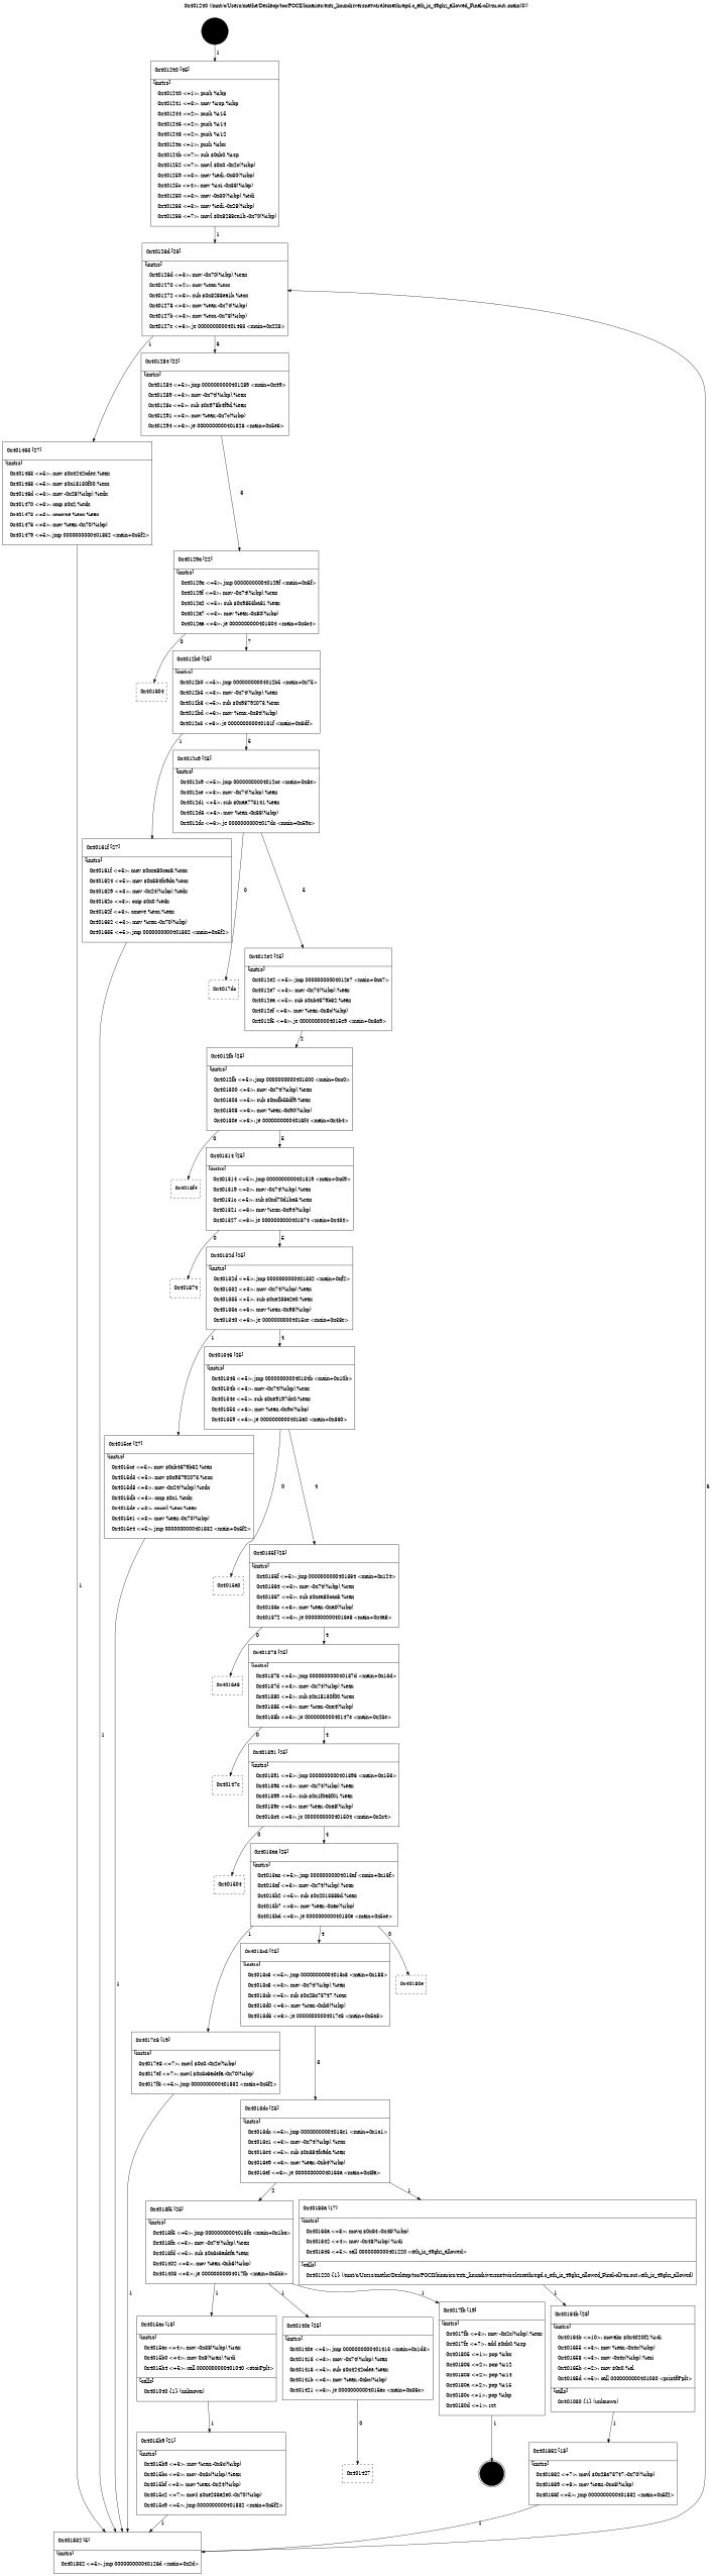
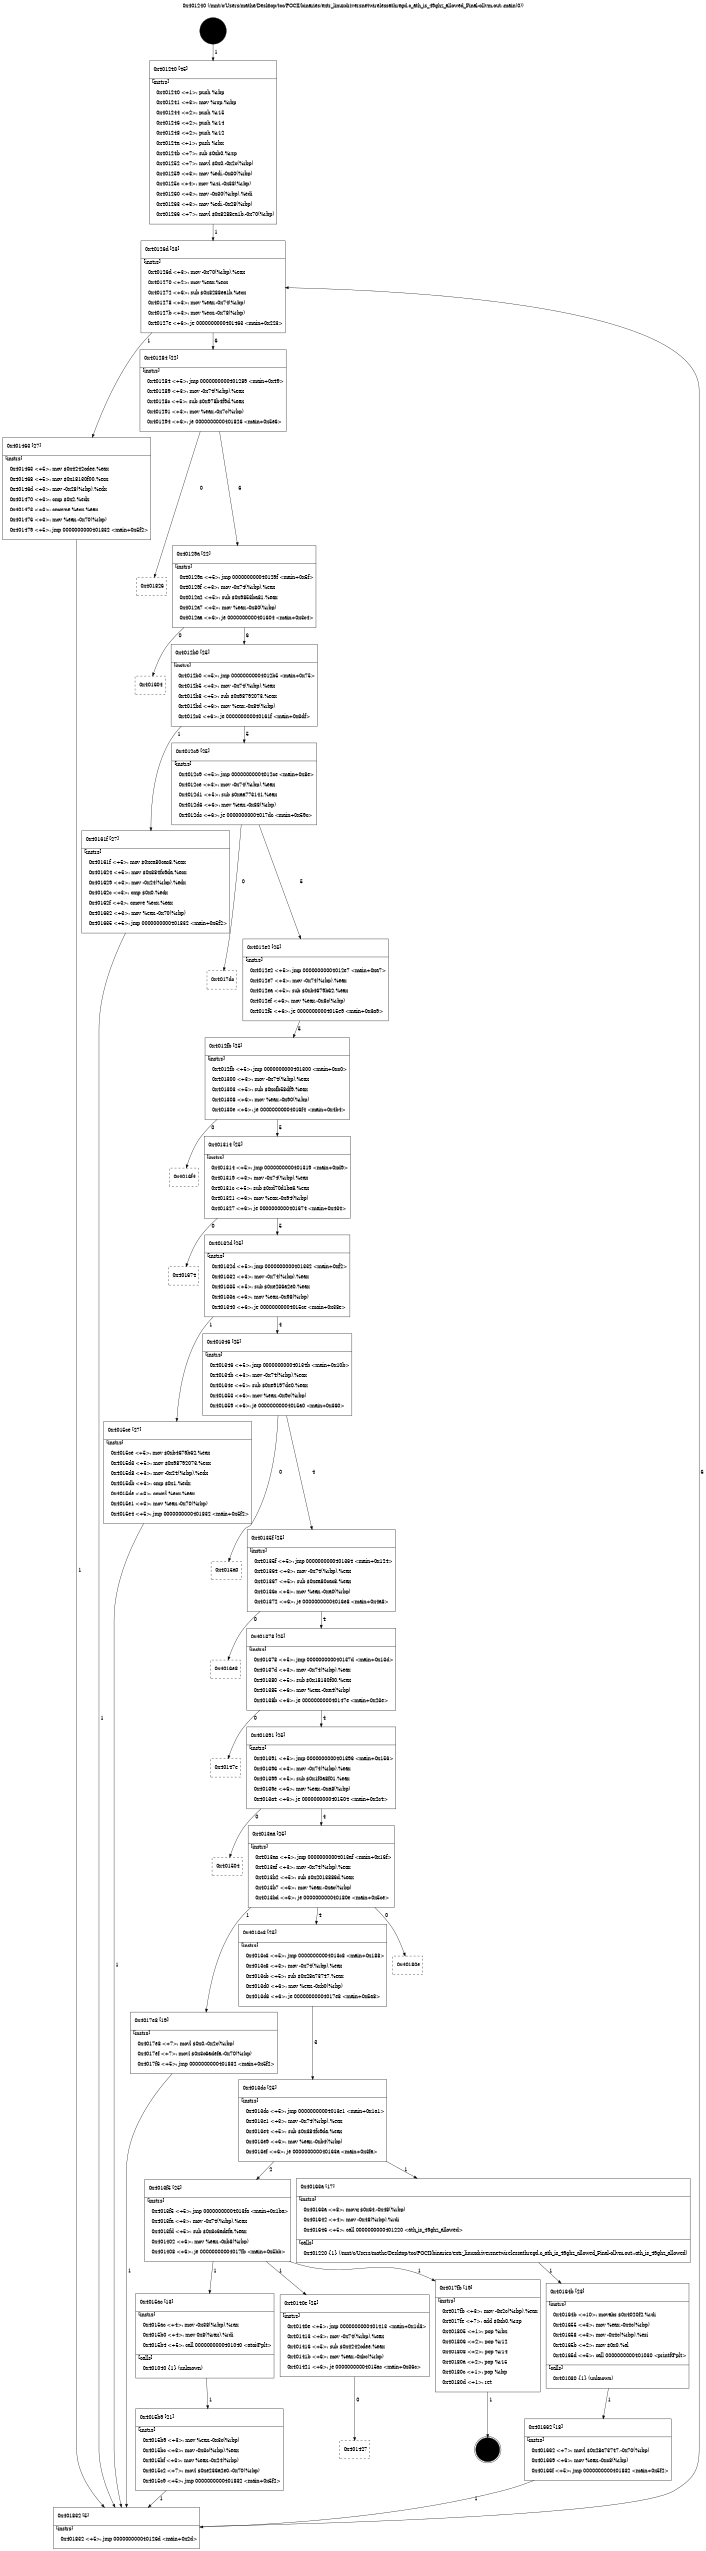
  digraph {
    label="0x401240 (/mnt/c/Users/mathe/Desktop/tcc/POCII/binaries/extr_linuxdriversnetwirelessathregd.c_ath_is_49ghz_allowed_Final-ollvm.out::main(0))"
    labelloc=t
    node [shape=record]
    Entry [fillcolor=black height=0.3 shape=circle style=filled width=0.3]
    n2 [label="{\n     0x401240 [45]\l\n     | [instrs]\l\n     &nbsp;&nbsp;0x401240 \<+1\>: push %rbp\l\n     &nbsp;&nbsp;0x401241 \<+3\>: mov %rsp,%rbp\l\n     &nbsp;&nbsp;0x401244 \<+2\>: push %r15\l\n     &nbsp;&nbsp;0x401246 \<+2\>: push %r14\l\n     &nbsp;&nbsp;0x401248 \<+2\>: push %r12\l\n     &nbsp;&nbsp;0x40124a \<+1\>: push %rbx\l\n     &nbsp;&nbsp;0x40124b \<+7\>: sub $0xb0,%rsp\l\n     &nbsp;&nbsp;0x401252 \<+7\>: movl $0x0,-0x2c(%rbp)\l\n     &nbsp;&nbsp;0x401259 \<+3\>: mov %edi,-0x30(%rbp)\l\n     &nbsp;&nbsp;0x40125c \<+4\>: mov %rsi,-0x38(%rbp)\l\n     &nbsp;&nbsp;0x401260 \<+3\>: mov -0x30(%rbp),%edi\l\n     &nbsp;&nbsp;0x401263 \<+3\>: mov %edi,-0x28(%rbp)\l\n     &nbsp;&nbsp;0x401266 \<+7\>: movl $0x8288ea1b,-0x70(%rbp)\l\n  }"]
    n3 [label="{\n     0x40126d [23]\l\n     | [instrs]\l\n     &nbsp;&nbsp;0x40126d \<+3\>: mov -0x70(%rbp),%eax\l\n     &nbsp;&nbsp;0x401270 \<+2\>: mov %eax,%ecx\l\n     &nbsp;&nbsp;0x401272 \<+6\>: sub $0x8288ea1b,%ecx\l\n     &nbsp;&nbsp;0x401278 \<+3\>: mov %eax,-0x74(%rbp)\l\n     &nbsp;&nbsp;0x40127b \<+3\>: mov %ecx,-0x78(%rbp)\l\n     &nbsp;&nbsp;0x40127e \<+6\>: je 0000000000401463 \<main+0x223\>\l\n  }"]
    n4 [label="{\n     0x401463 [27]\l\n     | [instrs]\l\n     &nbsp;&nbsp;0x401463 \<+5\>: mov $0x4242cdee,%eax\l\n     &nbsp;&nbsp;0x401468 \<+5\>: mov $0x18130f00,%ecx\l\n     &nbsp;&nbsp;0x40146d \<+3\>: mov -0x28(%rbp),%edx\l\n     &nbsp;&nbsp;0x401470 \<+3\>: cmp $0x2,%edx\l\n     &nbsp;&nbsp;0x401473 \<+3\>: cmovne %ecx,%eax\l\n     &nbsp;&nbsp;0x401476 \<+3\>: mov %eax,-0x70(%rbp)\l\n     &nbsp;&nbsp;0x401479 \<+5\>: jmp 0000000000401832 \<main+0x5f2\>\l\n  }"]
    n5 [label="{\n     0x401284 [22]\l\n     | [instrs]\l\n     &nbsp;&nbsp;0x401284 \<+5\>: jmp 0000000000401289 \<main+0x49\>\l\n     &nbsp;&nbsp;0x401289 \<+3\>: mov -0x74(%rbp),%eax\l\n     &nbsp;&nbsp;0x40128c \<+5\>: sub $0x978b4f9d,%eax\l\n     &nbsp;&nbsp;0x401291 \<+3\>: mov %eax,-0x7c(%rbp)\l\n     &nbsp;&nbsp;0x401294 \<+6\>: je 0000000000401826 \<main+0x5e6\>\l\n  }"]
    n6 [label="{\n     0x401832 [5]\l\n     | [instrs]\l\n     &nbsp;&nbsp;0x401832 \<+5\>: jmp 000000000040126d \<main+0x2d\>\l\n  }"]
+   n7 [label="{\n     0x401826\l\n  }" style=dashed]
    n8 [label="{\n     0x40129a [22]\l\n     | [instrs]\l\n     &nbsp;&nbsp;0x40129a \<+5\>: jmp 000000000040129f \<main+0x5f\>\l\n     &nbsp;&nbsp;0x40129f \<+3\>: mov -0x74(%rbp),%eax\l\n     &nbsp;&nbsp;0x4012a2 \<+5\>: sub $0x9853ba81,%eax\l\n     &nbsp;&nbsp;0x4012a7 \<+3\>: mov %eax,-0x80(%rbp)\l\n     &nbsp;&nbsp;0x4012aa \<+6\>: je 0000000000401604 \<main+0x3c4\>\l\n  }"]
    n9 [label="{\n     0x401604\l\n  }" style=dashed]
    n10 [label="{\n     0x4012b0 [25]\l\n     | [instrs]\l\n     &nbsp;&nbsp;0x4012b0 \<+5\>: jmp 00000000004012b5 \<main+0x75\>\l\n     &nbsp;&nbsp;0x4012b5 \<+3\>: mov -0x74(%rbp),%eax\l\n     &nbsp;&nbsp;0x4012b8 \<+5\>: sub $0x98792073,%eax\l\n     &nbsp;&nbsp;0x4012bd \<+6\>: mov %eax,-0x84(%rbp)\l\n     &nbsp;&nbsp;0x4012c3 \<+6\>: je 000000000040161f \<main+0x3df\>\l\n  }"]
    Exit [fillcolor=black height=0.3 peripheries=2 shape=circle style=filled width=0.3]
    n12 [label="{\n     0x40161f [27]\l\n     | [instrs]\l\n     &nbsp;&nbsp;0x40161f \<+5\>: mov $0xea80cac8,%eax\l\n     &nbsp;&nbsp;0x401624 \<+5\>: mov $0x384fc9da,%ecx\l\n     &nbsp;&nbsp;0x401629 \<+3\>: mov -0x24(%rbp),%edx\l\n     &nbsp;&nbsp;0x40162c \<+3\>: cmp $0x0,%edx\l\n     &nbsp;&nbsp;0x40162f \<+3\>: cmove %ecx,%eax\l\n     &nbsp;&nbsp;0x401632 \<+3\>: mov %eax,-0x70(%rbp)\l\n     &nbsp;&nbsp;0x401635 \<+5\>: jmp 0000000000401832 \<main+0x5f2\>\l\n  }"]
    n13 [label="{\n     0x4012c9 [25]\l\n     | [instrs]\l\n     &nbsp;&nbsp;0x4012c9 \<+5\>: jmp 00000000004012ce \<main+0x8e\>\l\n     &nbsp;&nbsp;0x4012ce \<+3\>: mov -0x74(%rbp),%eax\l\n     &nbsp;&nbsp;0x4012d1 \<+5\>: sub $0xaa773141,%eax\l\n     &nbsp;&nbsp;0x4012d6 \<+6\>: mov %eax,-0x88(%rbp)\l\n     &nbsp;&nbsp;0x4012dc \<+6\>: je 00000000004017dc \<main+0x59c\>\l\n  }"]
    n14 [label="{\n     0x401662 [18]\l\n     | [instrs]\l\n     &nbsp;&nbsp;0x401662 \<+7\>: movl $0x28a73747,-0x70(%rbp)\l\n     &nbsp;&nbsp;0x401669 \<+6\>: mov %eax,-0xc8(%rbp)\l\n     &nbsp;&nbsp;0x40166f \<+5\>: jmp 0000000000401832 \<main+0x5f2\>\l\n  }"]
    n15 [label="{\n     0x4017dc\l\n  }" style=dashed]
    n16 [label="{\n     0x4012e2 [25]\l\n     | [instrs]\l\n     &nbsp;&nbsp;0x4012e2 \<+5\>: jmp 00000000004012e7 \<main+0xa7\>\l\n     &nbsp;&nbsp;0x4012e7 \<+3\>: mov -0x74(%rbp),%eax\l\n     &nbsp;&nbsp;0x4012ea \<+5\>: sub $0xb4679b62,%eax\l\n     &nbsp;&nbsp;0x4012ef \<+6\>: mov %eax,-0x8c(%rbp)\l\n     &nbsp;&nbsp;0x4012f5 \<+6\>: je 00000000004015e9 \<main+0x3a9\>\l\n  }"]
    n17 [label="{\n     0x40164b [23]\l\n     | [instrs]\l\n     &nbsp;&nbsp;0x40164b \<+10\>: movabs $0x4020f2,%rdi\l\n     &nbsp;&nbsp;0x401655 \<+3\>: mov %eax,-0x4c(%rbp)\l\n     &nbsp;&nbsp;0x401658 \<+3\>: mov -0x4c(%rbp),%esi\l\n     &nbsp;&nbsp;0x40165b \<+2\>: mov $0x0,%al\l\n     &nbsp;&nbsp;0x40165d \<+5\>: call 0000000000401030 \<printf@plt\>\l\n     | [calls]\l\n     &nbsp;&nbsp;0x401030 \{1\} (unknown)\l\n  }"]
    n18 [label="{\n     0x4012fb [25]\l\n     | [instrs]\l\n     &nbsp;&nbsp;0x4012fb \<+5\>: jmp 0000000000401300 \<main+0xc0\>\l\n     &nbsp;&nbsp;0x401300 \<+3\>: mov -0x74(%rbp),%eax\l\n     &nbsp;&nbsp;0x401303 \<+5\>: sub $0xcfb58df9,%eax\l\n     &nbsp;&nbsp;0x401308 \<+6\>: mov %eax,-0x90(%rbp)\l\n     &nbsp;&nbsp;0x40130e \<+6\>: je 00000000004016f4 \<main+0x4b4\>\l\n  }"]
    n19 [label="{\n     0x4015b9 [21]\l\n     | [instrs]\l\n     &nbsp;&nbsp;0x4015b9 \<+3\>: mov %eax,-0x3c(%rbp)\l\n     &nbsp;&nbsp;0x4015bc \<+3\>: mov -0x3c(%rbp),%eax\l\n     &nbsp;&nbsp;0x4015bf \<+3\>: mov %eax,-0x24(%rbp)\l\n     &nbsp;&nbsp;0x4015c2 \<+7\>: movl $0xe236a2e0,-0x70(%rbp)\l\n     &nbsp;&nbsp;0x4015c9 \<+5\>: jmp 0000000000401832 \<main+0x5f2\>\l\n  }"]
    n20 [label="{\n     0x4016f4\l\n  }" style=dashed]
    n21 [label="{\n     0x401314 [25]\l\n     | [instrs]\l\n     &nbsp;&nbsp;0x401314 \<+5\>: jmp 0000000000401319 \<main+0xd9\>\l\n     &nbsp;&nbsp;0x401319 \<+3\>: mov -0x74(%rbp),%eax\l\n     &nbsp;&nbsp;0x40131c \<+5\>: sub $0xd70d1ba6,%eax\l\n     &nbsp;&nbsp;0x401321 \<+6\>: mov %eax,-0x94(%rbp)\l\n     &nbsp;&nbsp;0x401327 \<+6\>: je 0000000000401674 \<main+0x434\>\l\n  }"]
    n22 [label="{\n     0x401427\l\n  }" style=dashed]
    n23 [label="{\n     0x401674\l\n  }" style=dashed]
    n24 [label="{\n     0x40132d [25]\l\n     | [instrs]\l\n     &nbsp;&nbsp;0x40132d \<+5\>: jmp 0000000000401332 \<main+0xf2\>\l\n     &nbsp;&nbsp;0x401332 \<+3\>: mov -0x74(%rbp),%eax\l\n     &nbsp;&nbsp;0x401335 \<+5\>: sub $0xe236a2e0,%eax\l\n     &nbsp;&nbsp;0x40133a \<+6\>: mov %eax,-0x98(%rbp)\l\n     &nbsp;&nbsp;0x401340 \<+6\>: je 00000000004015ce \<main+0x38e\>\l\n  }"]
    n25 [label="{\n     0x4015ac [13]\l\n     | [instrs]\l\n     &nbsp;&nbsp;0x4015ac \<+4\>: mov -0x38(%rbp),%rax\l\n     &nbsp;&nbsp;0x4015b0 \<+4\>: mov 0x8(%rax),%rdi\l\n     &nbsp;&nbsp;0x4015b4 \<+5\>: call 0000000000401040 \<atoi@plt\>\l\n     | [calls]\l\n     &nbsp;&nbsp;0x401040 \{1\} (unknown)\l\n  }"]
    n26 [label="{\n     0x4015ce [27]\l\n     | [instrs]\l\n     &nbsp;&nbsp;0x4015ce \<+5\>: mov $0xb4679b62,%eax\l\n     &nbsp;&nbsp;0x4015d3 \<+5\>: mov $0x98792073,%ecx\l\n     &nbsp;&nbsp;0x4015d8 \<+3\>: mov -0x24(%rbp),%edx\l\n     &nbsp;&nbsp;0x4015db \<+3\>: cmp $0x1,%edx\l\n     &nbsp;&nbsp;0x4015de \<+3\>: cmovl %ecx,%eax\l\n     &nbsp;&nbsp;0x4015e1 \<+3\>: mov %eax,-0x70(%rbp)\l\n     &nbsp;&nbsp;0x4015e4 \<+5\>: jmp 0000000000401832 \<main+0x5f2\>\l\n  }"]
    n27 [label="{\n     0x401346 [25]\l\n     | [instrs]\l\n     &nbsp;&nbsp;0x401346 \<+5\>: jmp 000000000040134b \<main+0x10b\>\l\n     &nbsp;&nbsp;0x40134b \<+3\>: mov -0x74(%rbp),%eax\l\n     &nbsp;&nbsp;0x40134e \<+5\>: sub $0xe9197de0,%eax\l\n     &nbsp;&nbsp;0x401353 \<+6\>: mov %eax,-0x9c(%rbp)\l\n     &nbsp;&nbsp;0x401359 \<+6\>: je 00000000004015a0 \<main+0x360\>\l\n  }"]
    n28 [label="{\n     0x40140e [25]\l\n     | [instrs]\l\n     &nbsp;&nbsp;0x40140e \<+5\>: jmp 0000000000401413 \<main+0x1d3\>\l\n     &nbsp;&nbsp;0x401413 \<+3\>: mov -0x74(%rbp),%eax\l\n     &nbsp;&nbsp;0x401416 \<+5\>: sub $0x4242cdee,%eax\l\n     &nbsp;&nbsp;0x40141b \<+6\>: mov %eax,-0xbc(%rbp)\l\n     &nbsp;&nbsp;0x401421 \<+6\>: je 00000000004015ac \<main+0x36c\>\l\n  }"]
    n29 [label="{\n     0x4015a0\l\n  }" style=dashed]
    n30 [label="{\n     0x40135f [25]\l\n     | [instrs]\l\n     &nbsp;&nbsp;0x40135f \<+5\>: jmp 0000000000401364 \<main+0x124\>\l\n     &nbsp;&nbsp;0x401364 \<+3\>: mov -0x74(%rbp),%eax\l\n     &nbsp;&nbsp;0x401367 \<+5\>: sub $0xea80cac8,%eax\l\n     &nbsp;&nbsp;0x40136c \<+6\>: mov %eax,-0xa0(%rbp)\l\n     &nbsp;&nbsp;0x401372 \<+6\>: je 00000000004016e8 \<main+0x4a8\>\l\n  }"]
    n31 [label="{\n     0x4017fb [19]\l\n     | [instrs]\l\n     &nbsp;&nbsp;0x4017fb \<+3\>: mov -0x2c(%rbp),%eax\l\n     &nbsp;&nbsp;0x4017fe \<+7\>: add $0xb0,%rsp\l\n     &nbsp;&nbsp;0x401805 \<+1\>: pop %rbx\l\n     &nbsp;&nbsp;0x401806 \<+2\>: pop %r12\l\n     &nbsp;&nbsp;0x401808 \<+2\>: pop %r14\l\n     &nbsp;&nbsp;0x40180a \<+2\>: pop %r15\l\n     &nbsp;&nbsp;0x40180c \<+1\>: pop %rbp\l\n     &nbsp;&nbsp;0x40180d \<+1\>: ret\l\n  }"]
    n32 [label="{\n     0x4016e8\l\n  }" style=dashed]
    n33 [label="{\n     0x401378 [25]\l\n     | [instrs]\l\n     &nbsp;&nbsp;0x401378 \<+5\>: jmp 000000000040137d \<main+0x13d\>\l\n     &nbsp;&nbsp;0x40137d \<+3\>: mov -0x74(%rbp),%eax\l\n     &nbsp;&nbsp;0x401380 \<+5\>: sub $0x18130f00,%eax\l\n     &nbsp;&nbsp;0x401385 \<+6\>: mov %eax,-0xa4(%rbp)\l\n     &nbsp;&nbsp;0x40138b \<+6\>: je 000000000040147e \<main+0x23e\>\l\n  }"]
    n34 [label="{\n     0x4013f5 [25]\l\n     | [instrs]\l\n     &nbsp;&nbsp;0x4013f5 \<+5\>: jmp 00000000004013fa \<main+0x1ba\>\l\n     &nbsp;&nbsp;0x4013fa \<+3\>: mov -0x74(%rbp),%eax\l\n     &nbsp;&nbsp;0x4013fd \<+5\>: sub $0x3c6adefa,%eax\l\n     &nbsp;&nbsp;0x401402 \<+6\>: mov %eax,-0xb8(%rbp)\l\n     &nbsp;&nbsp;0x401408 \<+6\>: je 00000000004017fb \<main+0x5bb\>\l\n  }"]
    n35 [label="{\n     0x40147e\l\n  }" style=dashed]
    n36 [label="{\n     0x401391 [25]\l\n     | [instrs]\l\n     &nbsp;&nbsp;0x401391 \<+5\>: jmp 0000000000401396 \<main+0x156\>\l\n     &nbsp;&nbsp;0x401396 \<+3\>: mov -0x74(%rbp),%eax\l\n     &nbsp;&nbsp;0x401399 \<+5\>: sub $0x1f0a8f01,%eax\l\n     &nbsp;&nbsp;0x40139e \<+6\>: mov %eax,-0xa8(%rbp)\l\n     &nbsp;&nbsp;0x4013a4 \<+6\>: je 0000000000401504 \<main+0x2c4\>\l\n  }"]
    n37 [label="{\n     0x40163a [17]\l\n     | [instrs]\l\n     &nbsp;&nbsp;0x40163a \<+8\>: movq $0x64,-0x48(%rbp)\l\n     &nbsp;&nbsp;0x401642 \<+4\>: mov -0x48(%rbp),%rdi\l\n     &nbsp;&nbsp;0x401646 \<+5\>: call 0000000000401220 \<ath_is_49ghz_allowed\>\l\n     | [calls]\l\n     &nbsp;&nbsp;0x401220 \{1\} (/mnt/c/Users/mathe/Desktop/tcc/POCII/binaries/extr_linuxdriversnetwirelessathregd.c_ath_is_49ghz_allowed_Final-ollvm.out::ath_is_49ghz_allowed)\l\n  }"]
    n38 [label="{\n     0x401504\l\n  }" style=dashed]
    n39 [label="{\n     0x4013aa [25]\l\n     | [instrs]\l\n     &nbsp;&nbsp;0x4013aa \<+5\>: jmp 00000000004013af \<main+0x16f\>\l\n     &nbsp;&nbsp;0x4013af \<+3\>: mov -0x74(%rbp),%eax\l\n     &nbsp;&nbsp;0x4013b2 \<+5\>: sub $0x2013886d,%eax\l\n     &nbsp;&nbsp;0x4013b7 \<+6\>: mov %eax,-0xac(%rbp)\l\n     &nbsp;&nbsp;0x4013bd \<+6\>: je 000000000040180e \<main+0x5ce\>\l\n  }"]
    n40 [label="{\n     0x4013dc [25]\l\n     | [instrs]\l\n     &nbsp;&nbsp;0x4013dc \<+5\>: jmp 00000000004013e1 \<main+0x1a1\>\l\n     &nbsp;&nbsp;0x4013e1 \<+3\>: mov -0x74(%rbp),%eax\l\n     &nbsp;&nbsp;0x4013e4 \<+5\>: sub $0x384fc9da,%eax\l\n     &nbsp;&nbsp;0x4013e9 \<+6\>: mov %eax,-0xb4(%rbp)\l\n     &nbsp;&nbsp;0x4013ef \<+6\>: je 000000000040163a \<main+0x3fa\>\l\n  }"]
    n41 [label="{\n     0x4017e8 [19]\l\n     | [instrs]\l\n     &nbsp;&nbsp;0x4017e8 \<+7\>: movl $0x0,-0x2c(%rbp)\l\n     &nbsp;&nbsp;0x4017ef \<+7\>: movl $0x3c6adefa,-0x70(%rbp)\l\n     &nbsp;&nbsp;0x4017f6 \<+5\>: jmp 0000000000401832 \<main+0x5f2\>\l\n  }"]
    n42 [label="{\n     0x4013c3 [25]\l\n     | [instrs]\l\n     &nbsp;&nbsp;0x4013c3 \<+5\>: jmp 00000000004013c8 \<main+0x188\>\l\n     &nbsp;&nbsp;0x4013c8 \<+3\>: mov -0x74(%rbp),%eax\l\n     &nbsp;&nbsp;0x4013cb \<+5\>: sub $0x28a73747,%eax\l\n     &nbsp;&nbsp;0x4013d0 \<+6\>: mov %eax,-0xb0(%rbp)\l\n     &nbsp;&nbsp;0x4013d6 \<+6\>: je 00000000004017e8 \<main+0x5a8\>\l\n  }"]
    n43 [label="{\n     0x40180e\l\n  }" style=dashed]
    Entry -> n2 [label=" 1"]
    n2 -> n3 [label=" 1"]
    n3 -> n4 [label=" 1"]
    n3 -> n5 [label=" 6"]
    n4 -> n6 [label=" 1"]
+   n5 -> n7 [label=" 0"]
    n5 -> n8 [label=" 6"]
    n6 -> n3 [label=" 6"]
    n8 -> n9 [label=" 0"]
-   n8 -> n10 [label=" 7"]
+   n8 -> n10 [label=" 6"]
    n10 -> n12 [label=" 1"]
    n10 -> n13 [label=" 5"]
    n12 -> n6 [label=" 1"]
    n13 -> n15 [label=" 0"]
    n13 -> n16 [label=" 5"]
    n14 -> n6 [label=" 1"]
-   n16 -> n18 [label=" 2"]
+   n16 -> n18 [label=" 5"]
    n17 -> n14 [label=" 1"]
    n18 -> n20 [label=" 0"]
    n18 -> n21 [label=" 5"]
    n19 -> n6 [label=" 1"]
    n21 -> n23 [label=" 0"]
    n21 -> n24 [label=" 5"]
    n24 -> n26 [label=" 1"]
    n24 -> n27 [label=" 4"]
    n25 -> n19 [label=" 1"]
    n26 -> n6 [label=" 1"]
    n27 -> n29 [label=" 0"]
    n27 -> n30 [label=" 4"]
    n28 -> n22 [label=" 0"]
    n30 -> n32 [label=" 0"]
    n30 -> n33 [label=" 4"]
    n31 -> Exit [label=" 1"]
    n33 -> n35 [label=" 0"]
    n33 -> n36 [label=" 4"]
    n34 -> n25 [label=" 1"]
    n34 -> n28 [label=" 1"]
    n34 -> n31 [label=" 1"]
    n36 -> n38 [label=" 0"]
    n36 -> n39 [label=" 4"]
    n37 -> n17 [label=" 1"]
    n39 -> n41 [label=" 1"]
    n39 -> n42 [label=" 4"]
    n39 -> n43 [label=" 0"]
    n40 -> n34 [label=" 2"]
    n40 -> n37 [label=" 1"]
    n41 -> n6 [label=" 1"]
    n42 -> n40 [label=" 3"]
  }
